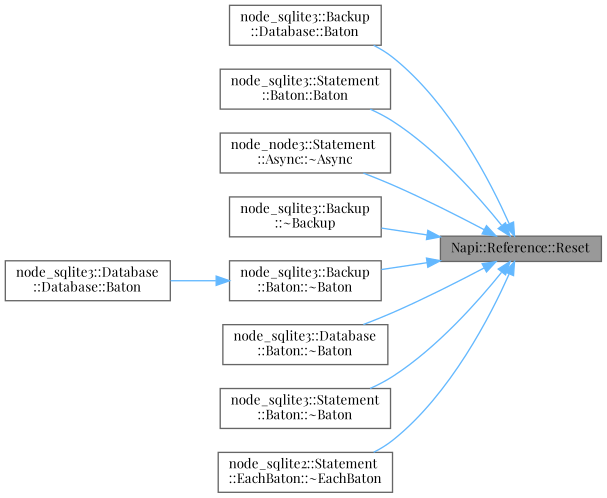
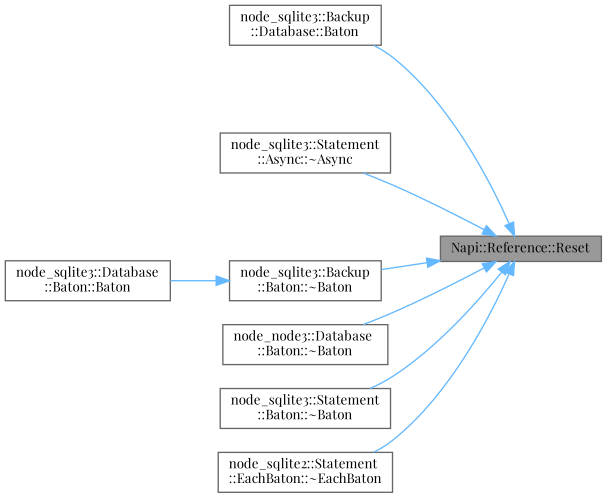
  digraph {
    fontname="Playfair Display"
    rankdir=RL
    node [color=grey40 fillcolor=white fontname="Playfair Display" fontsize=10 shape=box style=filled]
    edge [color=steelblue1 dir=back fontname="Playfair Display" fontsize=10 labelfontname=Helvetica labelfontsize=10 style=solid]
    n1 [color=gray40 fillcolor=grey60 fontcolor=black height=0.2 label="Napi::Reference::Reset" width=0.4]
    n2 [height=0.2 label="node_sqlite3::Backup\l::Database::Baton" width=0.4]
-   n3 [height=0.2 label="node_sqlite3::Statement\l::Baton::Baton" width=0.4]
-   n4 [height=0.2 label="node_node3::Statement\l::Async::~Async" width=0.4]
-   n5 [height=0.2 label="node_sqlite3::Backup\l::~Backup" width=0.4]
+   n4 [height=0.2 label="node_sqlite3::Statement\l::Async::~Async" width=0.4]
    n6 [height=0.2 label="node_sqlite3::Backup\l::Baton::~Baton" width=0.4]
-   n7 [height=0.2 label="node_sqlite3::Database\l::Baton::~Baton" width=0.4]
+   n7 [height=0.2 label="node_node3::Database\l::Baton::~Baton" width=0.4]
    n8 [height=0.2 label="node_sqlite3::Statement\l::Baton::~Baton" width=0.4]
    n9 [height=0.2 label="node_sqlite2::Statement\l::EachBaton::~EachBaton" width=0.4]
-   n10 [height=0.2 label="node_sqlite3::Database\l::Database::Baton" width=0.4]
+   n10 [height=0.2 label="node_sqlite3::Database\l::Baton::Baton" width=0.4]
    n1 -> n2
-   n1 -> n3
    n1 -> n4
-   n1 -> n5
    n1 -> n6
    n1 -> n7
    n1 -> n8
    n1 -> n9
    n6 -> n10
  }
